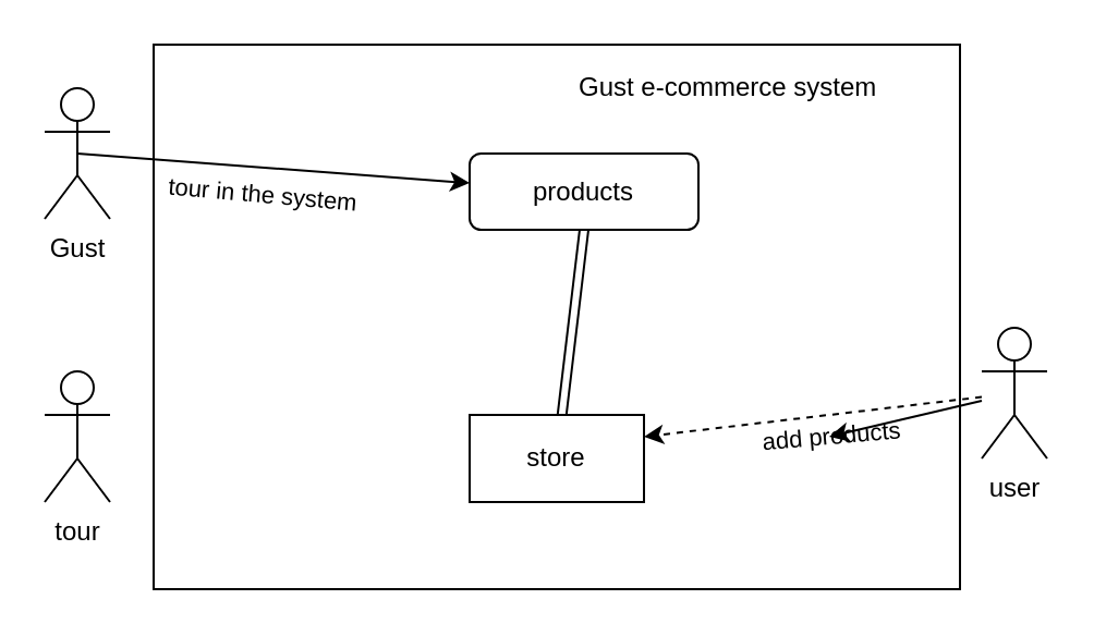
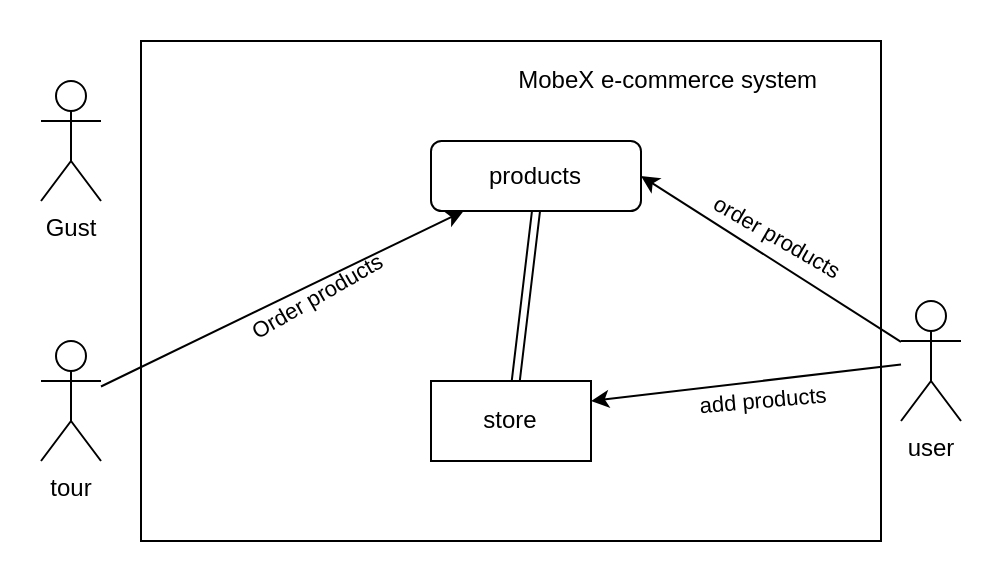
  <mxCell id="0" />
  <mxCell id="1" parent="0" />
- <mxCell id="2" style="rounded=1;sketch=0;orthogonalLoop=1;jettySize=auto;html=1;exitX=0.5;exitY=0.5;exitDx=0;exitDy=0;exitPerimeter=0;fontColor=#000000;strokeColor=#000000;" parent="1" source="4" target="14" edge="1"><mxGeometry relative="1" as="geometry" /></mxCell>
- <mxCell id="3" value="&lt;span style=&quot;&quot;&gt;tour in the system&lt;/span&gt;" style="edgeLabel;html=1;align=center;verticalAlign=middle;resizable=0;points=[];fontColor=#000000;labelBackgroundColor=none;rotation=5;" parent="2" vertex="1" connectable="0"><mxGeometry x="-0.146" relative="1" as="geometry"><mxPoint x="8.17" y="13.02" as="offset" /></mxGeometry></mxCell>
  <mxCell id="4" value="Gust" style="shape=umlActor;verticalLabelPosition=bottom;verticalAlign=top;html=1;outlineConnect=0;rounded=0;sketch=0;fontColor=#000000;fillColor=none;strokeColor=#000000;" parent="1" vertex="1"><mxGeometry x="20" y="40" width="30" height="60" as="geometry" /></mxCell>
- <mxCell id="5" style="rounded=1;sketch=0;orthogonalLoop=1;jettySize=auto;html=1;fontColor=#000000;strokeColor=#000000;" parent="1" source="9" target="17" edge="1"><mxGeometry relative="1" as="geometry" /></mxCell>
- <mxCell id="6" style="edgeStyle=none;rounded=1;sketch=0;orthogonalLoop=1;jettySize=auto;html=1;entryX=1;entryY=0.25;entryDx=0;entryDy=0;fontColor=#000000;strokeColor=#000000;dashed=1;" parent="1" source="9" target="16" edge="1"><mxGeometry relative="1" as="geometry" /></mxCell>
+ <mxCell id="5" style="rounded=1;sketch=0;orthogonalLoop=1;jettySize=auto;html=1;entryX=1;entryY=0.5;entryDx=0;entryDy=0;fontColor=#000000;strokeColor=#000000;" parent="1" source="9" target="14" edge="1"><mxGeometry relative="1" as="geometry" /></mxCell>
+ <mxCell id="6" style="edgeStyle=none;rounded=1;sketch=0;orthogonalLoop=1;jettySize=auto;html=1;entryX=1;entryY=0.25;entryDx=0;entryDy=0;fontColor=#000000;strokeColor=#000000;" parent="1" source="9" target="16" edge="1"><mxGeometry relative="1" as="geometry" /></mxCell>
  <mxCell id="7" value="&lt;span style=&quot;font-family: monospace; font-size: 0px;&quot;&gt;%3CmxGraphModel%3E%3Croot%3E%3CmxCell%20id%3D%220%22%2F%3E%3CmxCell%20id%3D%221%22%20parent%3D%220%22%2F%3E%3CmxCell%20id%3D%222%22%20value%3D%22%26lt%3Bspan%20style%3D%26quot%3Bbackground-color%3A%20rgb(255%20%2C%20217%20%2C%20102)%26quot%3B%26gt%3B%26amp%3Blt%3B%26amp%3Blt%3Badd%20products%26amp%3Bgt%3B%26amp%3Bgt%3B%26lt%3B%2Fspan%26gt%3B%22%20style%3D%22edgeLabel%3Bhtml%3D1%3Balign%3Dcenter%3BverticalAlign%3Dmiddle%3Bresizable%3D0%3Bpoints%3D%5B%5D%3BfontColor%3D%23000000%3B%22%20vertex%3D%221%22%20connectable%3D%220%22%20parent%3D%221%22%3E%3CmxGeometry%20x%3D%22469.996%22%20y%3D%22379.997%22%20as%3D%22geometry%22%2F%3E%3C%2FmxCell%3E%3C%2Froot%3E%3C%2FmxGraphModel%3E&lt;/span&gt;" style="edgeLabel;html=1;align=center;verticalAlign=middle;resizable=0;points=[];fontColor=#000000;" parent="6" vertex="1" connectable="0"><mxGeometry x="-0.076" relative="1" as="geometry"><mxPoint as="offset" /></mxGeometry></mxCell>
  <mxCell id="8" value="&lt;span style=&quot;font-family: monospace; font-size: 0px;&quot;&gt;%3CmxGraphModel%3E%3Croot%3E%3CmxCell%20id%3D%220%22%2F%3E%3CmxCell%20id%3D%221%22%20parent%3D%220%22%2F%3E%3CmxCell%20id%3D%222%22%20value%3D%22%26lt%3Bspan%20style%3D%26quot%3Bbackground-color%3A%20rgb(255%20%2C%20217%20%2C%20102)%26quot%3B%26gt%3B%26amp%3Blt%3B%26amp%3Blt%3Badd%20products%26amp%3Bgt%3B%26amp%3Bgt%3B%26lt%3B%2Fspan%26gt%3B%22%20style%3D%22edgeLabel%3Bhtml%3D1%3Balign%3Dcenter%3BverticalAlign%3Dmiddle%3Bresizable%3D0%3Bpoints%3D%5B%5D%3BfontColor%3D%23000000%3B%22%20vertex%3D%221%22%20connectable%3D%220%22%20parent%3D%221%22%3E%3CmxGeometry%20x%3D%22469.996%22%20y%3D%22379.997%22%20as%3D%22geometry%22%2F%3E%3C%2FmxCell%3E%3C%2Froot%3E%3C%2FmxGraphModel%3E&lt;/span&gt;" style="edgeLabel;html=1;align=center;verticalAlign=middle;resizable=0;points=[];fontColor=#000000;" parent="6" vertex="1" connectable="0"><mxGeometry x="-0.073" y="2" relative="1" as="geometry"><mxPoint as="offset" /></mxGeometry></mxCell>
  <mxCell id="9" value="user" style="shape=umlActor;verticalLabelPosition=bottom;verticalAlign=top;html=1;outlineConnect=0;rounded=0;sketch=0;fontColor=#000000;strokeColor=#000000;fillColor=none;" parent="1" vertex="1"><mxGeometry x="450" y="150" width="30" height="60" as="geometry" /></mxCell>
+ <mxCell id="10" style="edgeStyle=none;rounded=1;sketch=0;orthogonalLoop=1;jettySize=auto;html=1;fontColor=#000000;strokeColor=#000000;" parent="1" source="13" target="14" edge="1"><mxGeometry relative="1" as="geometry" /></mxCell>
+ <mxCell id="11" value="Order products" style="edgeLabel;html=1;align=center;verticalAlign=middle;resizable=0;points=[];labelBackgroundColor=none;fontColor=#000000;rotation=-30;" parent="10" vertex="1" connectable="0"><mxGeometry x="-0.131" y="-1" relative="1" as="geometry"><mxPoint x="28" y="-7.62" as="offset" /></mxGeometry></mxCell>
+ <mxCell id="12" value="&lt;span style=&quot;&quot;&gt;order products&lt;/span&gt;" style="edgeLabel;html=1;align=center;verticalAlign=middle;resizable=0;points=[];fontColor=#000000;labelBackgroundColor=none;rotation=30;" parent="10" vertex="1" connectable="0"><mxGeometry x="-0.131" y="-1" relative="1" as="geometry"><mxPoint x="258" y="-37.62" as="offset" /></mxGeometry></mxCell>
  <mxCell id="13" value="tour" style="shape=umlActor;verticalLabelPosition=bottom;verticalAlign=top;html=1;outlineConnect=0;rounded=0;sketch=0;fontColor=#000000;fillColor=none;strokeColor=#000000;" parent="1" vertex="1"><mxGeometry x="20" y="170" width="30" height="60" as="geometry" /></mxCell>
  <mxCell id="14" value="products" style="rounded=1;whiteSpace=wrap;html=1;sketch=0;fontColor=#000000;fillColor=none;strokeColor=#000000;" parent="1" vertex="1"><mxGeometry x="215" y="70" width="105" height="35" as="geometry" /></mxCell>
  <mxCell id="15" style="edgeStyle=none;rounded=1;sketch=0;orthogonalLoop=1;jettySize=auto;html=1;entryX=0.5;entryY=1;entryDx=0;entryDy=0;shape=link;fontColor=#000000;strokeColor=#000000;" parent="1" source="16" target="14" edge="1"><mxGeometry relative="1" as="geometry" /></mxCell>
  <mxCell id="16" value="store" style="whiteSpace=wrap;html=1;sketch=0;fontColor=#000000;fillColor=none;strokeColor=#000000;rounded=0;" parent="1" vertex="1"><mxGeometry x="215" y="190" width="80" height="40" as="geometry" /></mxCell>
  <mxCell id="17" value="&lt;span style=&quot;&quot;&gt;add products&lt;/span&gt;" style="edgeLabel;html=1;align=center;verticalAlign=middle;resizable=0;points=[];fontColor=#000000;labelBackgroundColor=none;rotation=-5;" parent="1" vertex="1" connectable="0"><mxGeometry x="379.996" y="199.997" as="geometry" /></mxCell>
- <mxCell id="18" value="&lt;font&gt;Gust e-commerce system&amp;nbsp;&lt;/font&gt;" style="text;html=1;align=center;verticalAlign=middle;resizable=0;points=[];autosize=1;fontColor=#000000;" parent="1" vertex="1"><mxGeometry x="250" y="30" width="170" height="20" as="geometry" /></mxCell>
+ <mxCell id="18" value="&lt;font&gt;MobeX e-commerce system&amp;nbsp;&lt;/font&gt;" style="text;html=1;align=center;verticalAlign=middle;resizable=0;points=[];autosize=1;fontColor=#000000;" parent="1" vertex="1"><mxGeometry x="250" y="30" width="170" height="20" as="geometry" /></mxCell>
  <mxCell id="19" value="" style="rounded=1;whiteSpace=wrap;html=1;labelBackgroundColor=none;sketch=0;strokeColor=#000000;fillColor=none;fontColor=#000000;arcSize=0;" vertex="1" parent="1"><mxGeometry x="70" y="20" width="370" height="250" as="geometry" /></mxCell>
